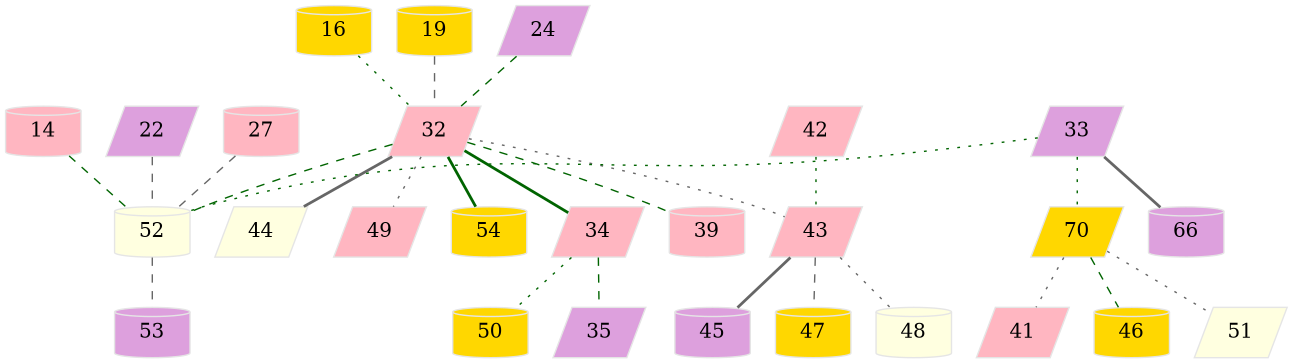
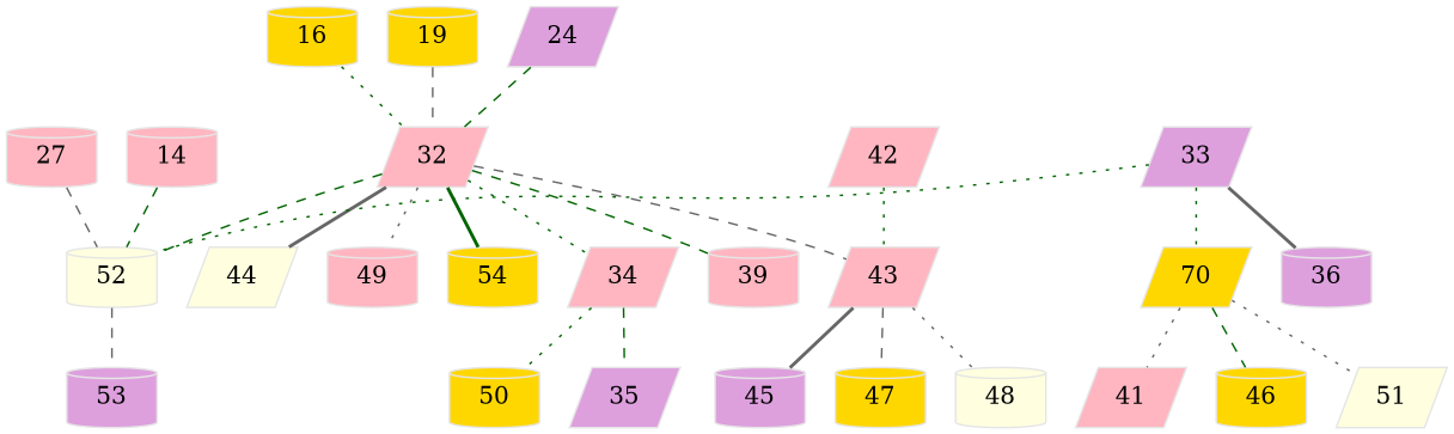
  graph {
    node [color=gray90 fillcolor=lightpink shape=cylinder style=filled]
    edge [color=gray40 style=dashed]
    52 [fillcolor=lightyellow super="+2+30"]
    53 [fillcolor=plum super="+25"]
    14
    32 [shape=parallelogram super="+1"]
    34 [shape=parallelogram super="+9+17+20+26+29"]
    39 [super="+4"]
    43 [shape=parallelogram super="+23+38+37+28"]
    44 [fillcolor=lightyellow shape=parallelogram]
-   49 [shape=parallelogram]
+   49
    54 [fillcolor=gold super="+21"]
    16 [fillcolor=gold]
    19 [fillcolor=gold]
-   22 [fillcolor=plum shape=parallelogram super="+6"]
    24 [fillcolor=plum shape=parallelogram super="+3+7"]
    27
    35 [fillcolor=plum shape=parallelogram]
    50 [fillcolor=gold]
    45 [fillcolor=plum]
    47 [fillcolor=gold]
    48 [fillcolor=lightyellow]
    33 [fillcolor=plum shape=parallelogram super="+5+10+13+31"]
-   36 [fillcolor=plum label=66]
+   36 [fillcolor=plum]
    n23 [fillcolor=gold label=70 shape=parallelogram]
    41 [shape=parallelogram]
    46 [fillcolor=gold]
    51 [fillcolor=lightyellow shape=parallelogram]
    42 [shape=parallelogram]
    52 -- 53
    14 -- 52 [color=darkgreen]
    32 -- 52 [color=darkgreen weight=2]
-   32 -- 34 [color=darkgreen style=bold]
+   32 -- 34 [color=darkgreen style=dotted]
    32 -- 39 [color=darkgreen]
-   32 -- 43 [style=dotted]
+   32 -- 43
    32 -- 44 [style=bold]
    32 -- 49 [style=dotted]
    32 -- 54 [color=darkgreen style=bold]
    34 -- 35 [color=darkgreen]
    34 -- 50 [color=darkgreen style=dotted]
    43 -- 45 [style=bold]
    43 -- 47
    43 -- 48 [style=dotted]
    16 -- 32 [color=darkgreen style=dotted]
    19 -- 32
-   22 -- 52
    24 -- 32 [color=darkgreen]
    27 -- 52
    33 -- 52 [color=darkgreen style=dotted]
    33 -- 36 [style=bold]
    33 -- n23 [color=darkgreen style=dotted]
    n23 -- 41 [style=dotted]
    n23 -- 46 [color=darkgreen]
    n23 -- 51 [style=dotted]
    42 -- 43 [color=darkgreen style=dotted]
  }
